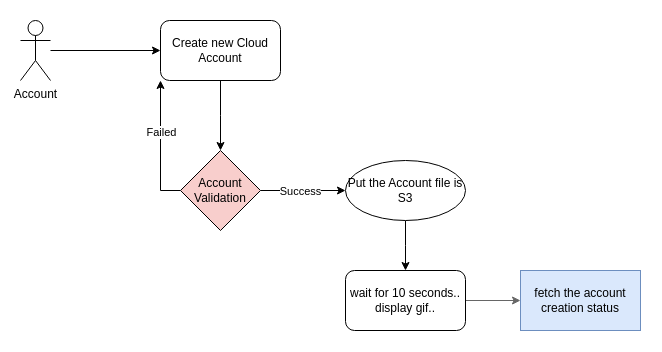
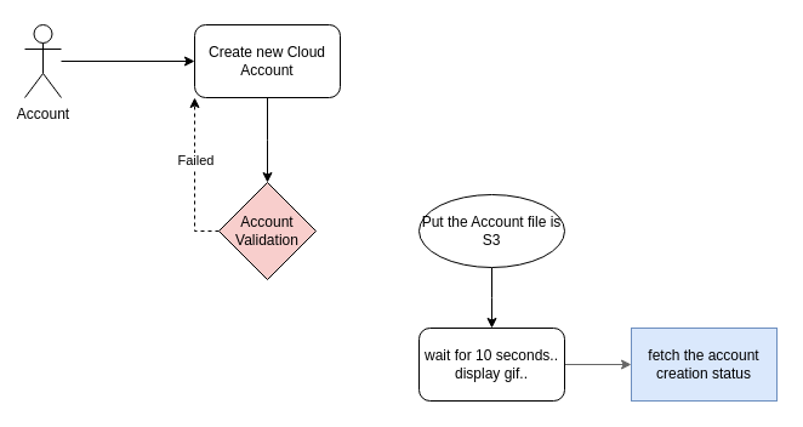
  <mxCell id="0" />
  <mxCell id="1" parent="0" />
  <mxCell id="2" value="Account" style="shape=umlActor;verticalLabelPosition=bottom;verticalAlign=top;html=1;outlineConnect=0;" vertex="1" parent="1"><mxGeometry x="20" y="20" width="30" height="60" as="geometry" /></mxCell>
  <mxCell id="3" value="" style="endArrow=classic;html=1;rounded=0;" edge="1" parent="1" source="2"><mxGeometry width="50" height="50" relative="1" as="geometry"><mxPoint x="90" y="80" as="sourcePoint" /><mxPoint x="160" y="50" as="targetPoint" /></mxGeometry></mxCell>
  <mxCell id="4" style="edgeStyle=orthogonalEdgeStyle;rounded=0;orthogonalLoop=1;jettySize=auto;html=1;exitX=0.5;exitY=1;exitDx=0;exitDy=0;" edge="1" parent="1" source="5"><mxGeometry relative="1" as="geometry"><mxPoint x="220" y="150" as="targetPoint" /></mxGeometry></mxCell>
  <mxCell id="5" value="Create new Cloud Account" style="rounded=1;whiteSpace=wrap;html=1;" vertex="1" parent="1"><mxGeometry x="160" y="20" width="120" height="60" as="geometry" /></mxCell>
- <mxCell id="6" style="edgeStyle=orthogonalEdgeStyle;rounded=0;orthogonalLoop=1;jettySize=auto;html=1;entryX=0;entryY=0.5;entryDx=0;entryDy=0;" edge="1" parent="1" source="10" target="12"><mxGeometry relative="1" as="geometry" /></mxCell>
- <mxCell id="7" value="Success" style="edgeLabel;html=1;align=center;verticalAlign=middle;resizable=0;points=[];" vertex="1" connectable="0" parent="6"><mxGeometry x="-0.082" y="1" relative="1" as="geometry"><mxPoint y="1" as="offset" /></mxGeometry></mxCell>
- <mxCell id="8" style="edgeStyle=orthogonalEdgeStyle;rounded=0;orthogonalLoop=1;jettySize=auto;html=1;exitX=0;exitY=0.5;exitDx=0;exitDy=0;entryX=0;entryY=1;entryDx=0;entryDy=0;" edge="1" parent="1" source="10" target="5"><mxGeometry relative="1" as="geometry" /></mxCell>
+ <mxCell id="8" style="edgeStyle=orthogonalEdgeStyle;rounded=0;orthogonalLoop=1;jettySize=auto;html=1;exitX=0;exitY=0.5;exitDx=0;exitDy=0;entryX=0;entryY=1;entryDx=0;entryDy=0;dashed=1;" edge="1" parent="1" source="10" target="5"><mxGeometry relative="1" as="geometry" /></mxCell>
  <mxCell id="9" value="Failed" style="edgeLabel;html=1;align=center;verticalAlign=middle;resizable=0;points=[];" vertex="1" connectable="0" parent="8"><mxGeometry x="0.238" relative="1" as="geometry"><mxPoint y="1" as="offset" /></mxGeometry></mxCell>
  <mxCell id="10" value="Account Validation" style="rhombus;whiteSpace=wrap;html=1;fillColor=#f8cecc;" vertex="1" parent="1"><mxGeometry x="180" y="150" width="80" height="80" as="geometry" /></mxCell>
  <mxCell id="11" style="edgeStyle=orthogonalEdgeStyle;rounded=0;orthogonalLoop=1;jettySize=auto;html=1;exitX=0.5;exitY=1;exitDx=0;exitDy=0;" edge="1" parent="1" source="12"><mxGeometry relative="1" as="geometry"><mxPoint x="405" y="270" as="targetPoint" /></mxGeometry></mxCell>
  <mxCell id="12" value="Put the Account file is S3" style="ellipse;whiteSpace=wrap;html=1;" vertex="1" parent="1"><mxGeometry x="345" y="160" width="120" height="60" as="geometry" /></mxCell>
  <mxCell id="13" style="edgeStyle=orthogonalEdgeStyle;rounded=0;orthogonalLoop=1;jettySize=auto;html=1;exitX=1;exitY=0.5;exitDx=0;exitDy=0;fillColor=#f5f5f5;strokeColor=#666666;" edge="1" parent="1" source="14"><mxGeometry relative="1" as="geometry"><mxPoint x="520" y="300" as="targetPoint" /></mxGeometry></mxCell>
  <mxCell id="14" value="wait for 10 seconds.. display gif.." style="rounded=1;whiteSpace=wrap;html=1;" vertex="1" parent="1"><mxGeometry x="345" y="270" width="120" height="60" as="geometry" /></mxCell>
  <mxCell id="15" value="fetch the account creation status" style="rounded=0;whiteSpace=wrap;html=1;fillColor=#dae8fc;strokeColor=#6c8ebf;" vertex="1" parent="1"><mxGeometry x="520" y="270" width="120" height="60" as="geometry" /></mxCell>
